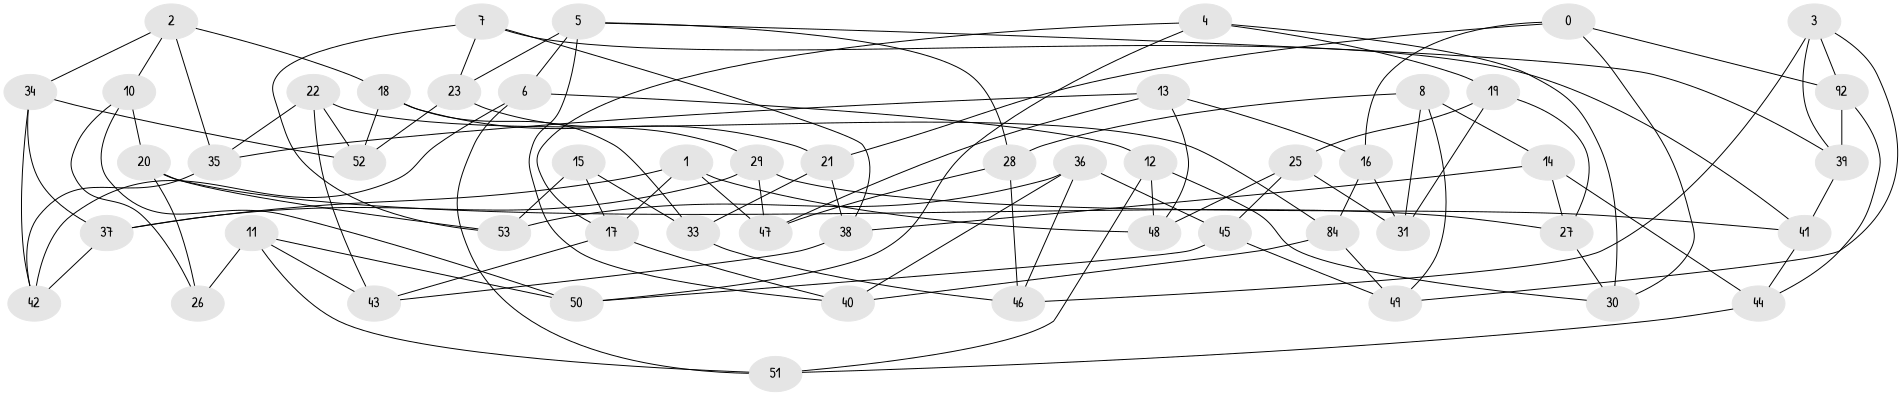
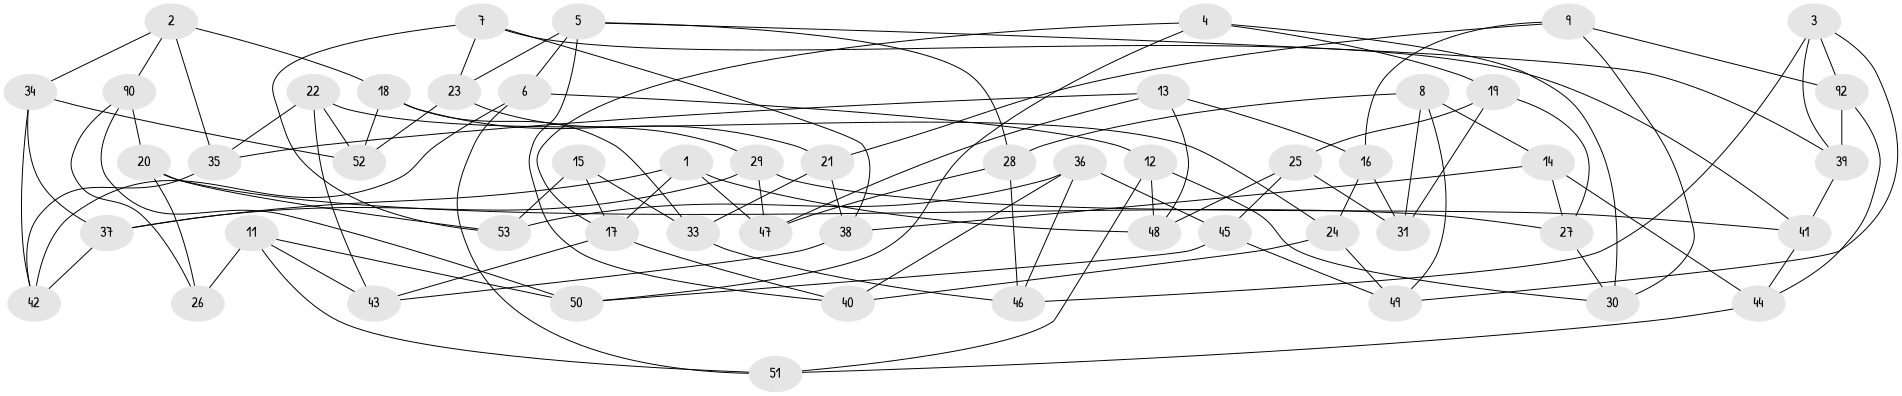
  graph {
    fontname="Patrick Hand"
    node [color=gray90 fontname="Patrick Hand" style=filled]
    edge [fontname="Patrick Hand"]
    1
    37
    47
    48
    17
    42
    2
-   10
+   10 [label=90]
    18
    34
    35
    26
    50
    20
    21
    33
    52
    n18 [label=92]
    3
    39
    46
    49
    44
    41
    4
    19
    30
    40
    43
    31
    27
    25
    5
    6
    23
    28
    12
    51
    29
    7
    38
    53
    8
    14
-   9 [label=0]
+   9
    16
-   24 [label=84]
+   24
    11
    13
    15
    45
    22
    36
    1 -- 37
    1 -- 47
    1 -- 48
    1 -- 17
    37 -- 42
    17 -- 40
    17 -- 43
    2 -- 10
    2 -- 18
    2 -- 34
    2 -- 35
    10 -- 26
    10 -- 50
    10 -- 20
    18 -- 21
    18 -- 33
    18 -- 52
    34 -- 37
    34 -- 42
    34 -- 52
    35 -- 42
    20 -- 26
    20 -- 27
    20 -- 53
    21 -- 33
    21 -- 38
    33 -- 46
    n18 -- 39
    n18 -- 44
    3 -- n18
    3 -- 39
    3 -- 46
    3 -- 49
    39 -- 41
    44 -- 51
    41 -- 44
    4 -- 17
    4 -- 50
    4 -- 19
    4 -- 30
    19 -- 31
    19 -- 27
    19 -- 25
    27 -- 30
    25 -- 48
    25 -- 31
    25 -- 45
    5 -- 39
    5 -- 40
    5 -- 6
    5 -- 23
    5 -- 28
    6 -- 42
    6 -- 12
    6 -- 51
    23 -- 52
    23 -- 29
    28 -- 47
    28 -- 46
    12 -- 48
    12 -- 30
    12 -- 51
    29 -- 37
    29 -- 47
    29 -- 41
    7 -- 41
    7 -- 23
    7 -- 38
    7 -- 53
    38 -- 43
    8 -- 49
    8 -- 31
    8 -- 28
    8 -- 14
    14 -- 44
    14 -- 27
    14 -- 38
    9 -- 21
    9 -- n18
    9 -- 30
    9 -- 16
    16 -- 31
    16 -- 24
    24 -- 49
    24 -- 40
    11 -- 26
    11 -- 50
    11 -- 43
    11 -- 51
    13 -- 47
    13 -- 48
    13 -- 35
    13 -- 16
    15 -- 17
    15 -- 33
    15 -- 53
    45 -- 50
    45 -- 49
    22 -- 35
    22 -- 52
    22 -- 43
    22 -- 24
    36 -- 46
    36 -- 40
    36 -- 53
    36 -- 45
  }
